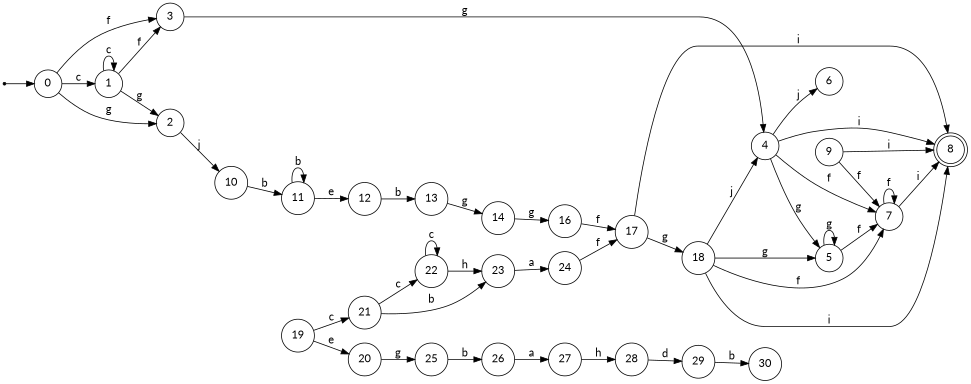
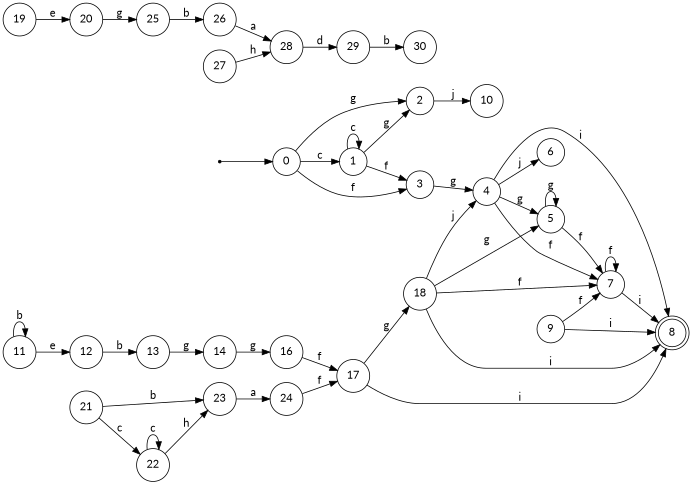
  digraph {
    fontname=Lato
    rankdir=LR
    node [fontname=Lato shape=circle]
    edge [fontname=Lato]
    dummy0 [shape=point]
    0
    1
    2
    3
    10
    4
    11
    5
    6
    7
    8 [shape=doublecircle]
    9
    12
    13
    14
    16
    17
    19
    20
    21
    18
    25
    22
    23
    26
    24
    27
    28
    29
    30
    dummy0 -> 0
    0 -> 1 [label=c]
    0 -> 2 [label=g]
    0 -> 3 [label=f]
    1 -> 1 [label=c]
    1 -> 2 [label=g]
    1 -> 3 [label=f]
    2 -> 10 [label=j]
    3 -> 4 [label=g]
-   10 -> 11 [label=b]
    4 -> 5 [label=g]
    4 -> 6 [label=j]
    4 -> 7 [label=f]
    4 -> 8 [label=i]
    11 -> 11 [label=b]
    11 -> 12 [label=e]
    5 -> 5 [label=g]
    5 -> 7 [label=f]
    7 -> 7 [label=f]
    7 -> 8 [label=i]
    9 -> 7 [label=f]
    9 -> 8 [label=i]
    12 -> 13 [label=b]
    13 -> 14 [label=g]
    14 -> 16 [label=g]
    16 -> 17 [label=f]
    17 -> 8 [label=i]
    17 -> 18 [label=g]
    19 -> 20 [label=e]
-   19 -> 21 [label=c]
    20 -> 25 [label=g]
    21 -> 22 [label=c]
    21 -> 23 [label=b]
    18 -> 4 [label=j]
    18 -> 5 [label=g]
    18 -> 7 [label=f]
    18 -> 8 [label=i]
    25 -> 26 [label=b]
    22 -> 22 [label=c]
    22 -> 23 [label=h]
    23 -> 24 [label=a]
-   26 -> 27 [label=a]
+   26 -> 28 [label=a]
    24 -> 17 [label=f]
    27 -> 28 [label=h]
    28 -> 29 [label=d]
    29 -> 30 [label=b]
  }
